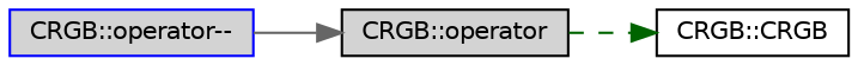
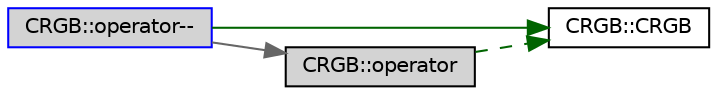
  digraph {
    rankdir=LR
    node [color=black fillcolor=lightgrey fontname=Helvetica fontsize=10 shape=box style=filled]
    edge [color=darkgreen fontname=Helvetica fontsize=10 labelfontname=Helvetica labelfontsize=10 style=solid]
    n1 [color=blue fontcolor=black height=0.2 label="CRGB::operator--" width=0.4]
    n2 [fillcolor=white height=0.2 label="CRGB::CRGB" width=0.4]
    n3 [height=0.2 label="CRGB::operator" width=0.4]
+   n1 -> n2
    n1 -> n3 [color=gray40]
    n3 -> n2 [style=dashed]
  }
